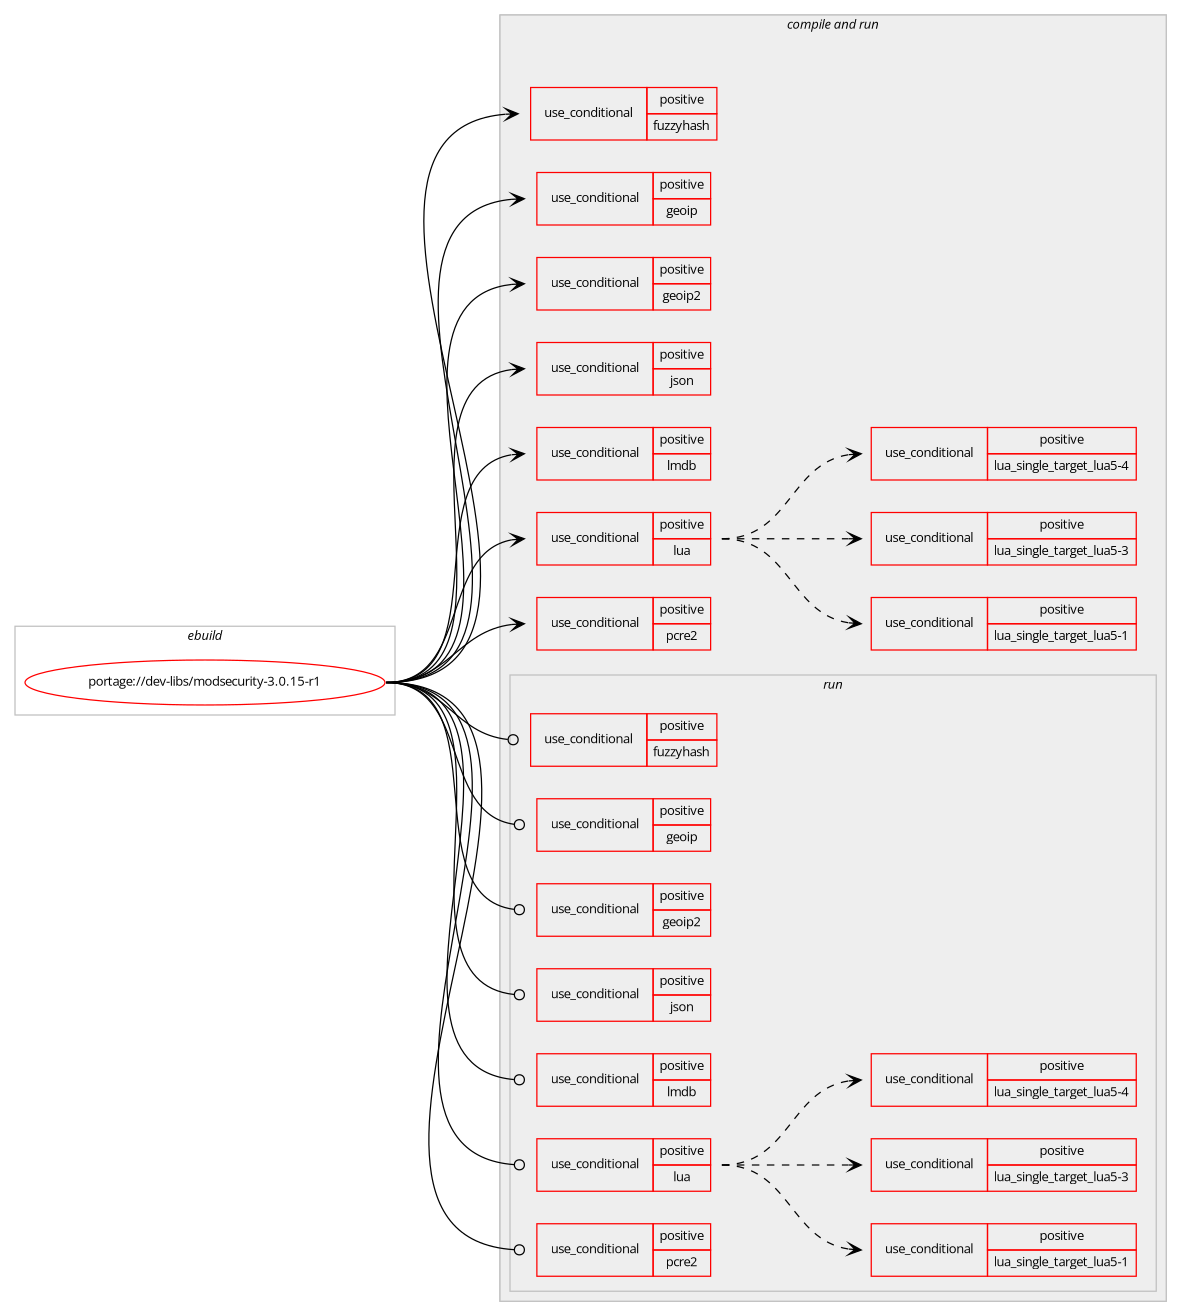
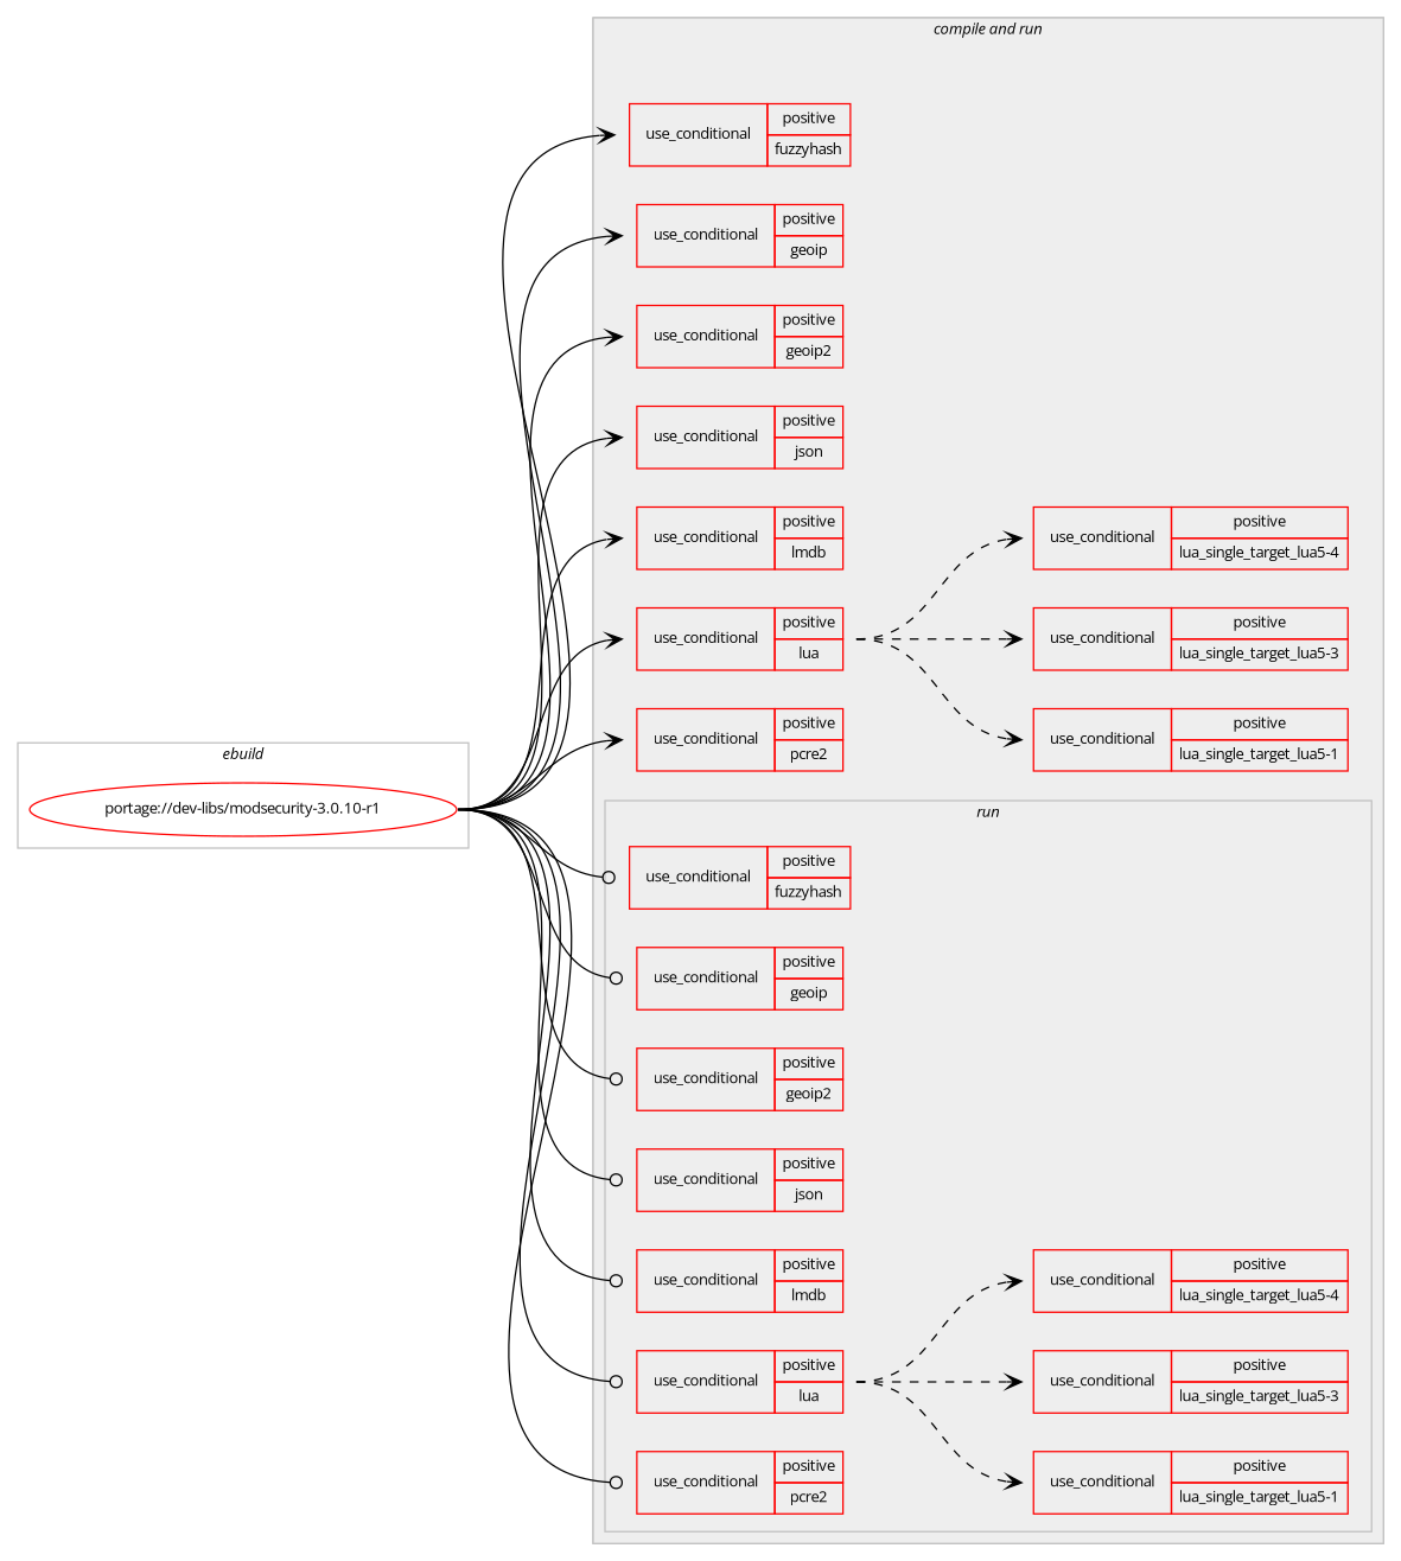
  digraph {
    compound=true
    concentrate=true
    fontname="Open Sans"
    fontsize=10
    newrank=true
    rankdir=LR
    ranksep=1.5
    node [color=red fontname="Open Sans" fontsize=10 shape=none]
    edge [arrowhead=vee headport=w style=solid tailport=e weight=20 fontname="Open Sans"]
-   n1 [label="portage://dev-libs/modsecurity-3.0.15-r1" width=4 shape=""]
+   n1 [label="portage://dev-libs/modsecurity-3.0.10-r1" width=4 shape=""]
    n2 [label=<<TABLE BORDER="0" CELLBORDER="1" CELLSPACING="0" CELLPADDING="4"><TR><TD ROWSPAN="3" CELLPADDING="10">use_conditional</TD></TR><TR><TD>positive</TD></TR><TR><TD>fuzzyhash</TD></TR></TABLE>>]
    n3 [label=<<TABLE BORDER="0" CELLBORDER="1" CELLSPACING="0" CELLPADDING="4"><TR><TD ROWSPAN="3" CELLPADDING="10">use_conditional</TD></TR><TR><TD>positive</TD></TR><TR><TD>geoip</TD></TR></TABLE>>]
    n4 [label=<<TABLE BORDER="0" CELLBORDER="1" CELLSPACING="0" CELLPADDING="4"><TR><TD ROWSPAN="3" CELLPADDING="10">use_conditional</TD></TR><TR><TD>positive</TD></TR><TR><TD>geoip2</TD></TR></TABLE>>]
    n5 [label=<<TABLE BORDER="0" CELLBORDER="1" CELLSPACING="0" CELLPADDING="4"><TR><TD ROWSPAN="3" CELLPADDING="10">use_conditional</TD></TR><TR><TD>positive</TD></TR><TR><TD>json</TD></TR></TABLE>>]
    n6 [label=<<TABLE BORDER="0" CELLBORDER="1" CELLSPACING="0" CELLPADDING="4"><TR><TD ROWSPAN="3" CELLPADDING="10">use_conditional</TD></TR><TR><TD>positive</TD></TR><TR><TD>lmdb</TD></TR></TABLE>>]
    n7 [label=<<TABLE BORDER="0" CELLBORDER="1" CELLSPACING="0" CELLPADDING="4"><TR><TD ROWSPAN="3" CELLPADDING="10">use_conditional</TD></TR><TR><TD>positive</TD></TR><TR><TD>lua_single_target_lua5-1</TD></TR></TABLE>>]
    n8 [label=<<TABLE BORDER="0" CELLBORDER="1" CELLSPACING="0" CELLPADDING="4"><TR><TD ROWSPAN="3" CELLPADDING="10">use_conditional</TD></TR><TR><TD>positive</TD></TR><TR><TD>lua_single_target_lua5-3</TD></TR></TABLE>>]
    n9 [label=<<TABLE BORDER="0" CELLBORDER="1" CELLSPACING="0" CELLPADDING="4"><TR><TD ROWSPAN="3" CELLPADDING="10">use_conditional</TD></TR><TR><TD>positive</TD></TR><TR><TD>lua_single_target_lua5-4</TD></TR></TABLE>>]
    n10 [label=<<TABLE BORDER="0" CELLBORDER="1" CELLSPACING="0" CELLPADDING="4"><TR><TD ROWSPAN="3" CELLPADDING="10">use_conditional</TD></TR><TR><TD>positive</TD></TR><TR><TD>lua</TD></TR></TABLE>>]
    n11 [label=<<TABLE BORDER="0" CELLBORDER="1" CELLSPACING="0" CELLPADDING="4"><TR><TD ROWSPAN="3" CELLPADDING="10">use_conditional</TD></TR><TR><TD>positive</TD></TR><TR><TD>pcre2</TD></TR></TABLE>>]
    n12 [label=<<TABLE BORDER="0" CELLBORDER="1" CELLSPACING="0" CELLPADDING="4"><TR><TD ROWSPAN="3" CELLPADDING="10">use_conditional</TD></TR><TR><TD>positive</TD></TR><TR><TD>fuzzyhash</TD></TR></TABLE>>]
    n13 [label=<<TABLE BORDER="0" CELLBORDER="1" CELLSPACING="0" CELLPADDING="4"><TR><TD ROWSPAN="3" CELLPADDING="10">use_conditional</TD></TR><TR><TD>positive</TD></TR><TR><TD>geoip</TD></TR></TABLE>>]
    n14 [label=<<TABLE BORDER="0" CELLBORDER="1" CELLSPACING="0" CELLPADDING="4"><TR><TD ROWSPAN="3" CELLPADDING="10">use_conditional</TD></TR><TR><TD>positive</TD></TR><TR><TD>geoip2</TD></TR></TABLE>>]
    n15 [label=<<TABLE BORDER="0" CELLBORDER="1" CELLSPACING="0" CELLPADDING="4"><TR><TD ROWSPAN="3" CELLPADDING="10">use_conditional</TD></TR><TR><TD>positive</TD></TR><TR><TD>json</TD></TR></TABLE>>]
    n16 [label=<<TABLE BORDER="0" CELLBORDER="1" CELLSPACING="0" CELLPADDING="4"><TR><TD ROWSPAN="3" CELLPADDING="10">use_conditional</TD></TR><TR><TD>positive</TD></TR><TR><TD>lmdb</TD></TR></TABLE>>]
    n17 [label=<<TABLE BORDER="0" CELLBORDER="1" CELLSPACING="0" CELLPADDING="4"><TR><TD ROWSPAN="3" CELLPADDING="10">use_conditional</TD></TR><TR><TD>positive</TD></TR><TR><TD>lua_single_target_lua5-1</TD></TR></TABLE>>]
    n18 [label=<<TABLE BORDER="0" CELLBORDER="1" CELLSPACING="0" CELLPADDING="4"><TR><TD ROWSPAN="3" CELLPADDING="10">use_conditional</TD></TR><TR><TD>positive</TD></TR><TR><TD>lua_single_target_lua5-3</TD></TR></TABLE>>]
    n19 [label=<<TABLE BORDER="0" CELLBORDER="1" CELLSPACING="0" CELLPADDING="4"><TR><TD ROWSPAN="3" CELLPADDING="10">use_conditional</TD></TR><TR><TD>positive</TD></TR><TR><TD>lua_single_target_lua5-4</TD></TR></TABLE>>]
    n20 [label=<<TABLE BORDER="0" CELLBORDER="1" CELLSPACING="0" CELLPADDING="4"><TR><TD ROWSPAN="3" CELLPADDING="10">use_conditional</TD></TR><TR><TD>positive</TD></TR><TR><TD>lua</TD></TR></TABLE>>]
    n21 [label=<<TABLE BORDER="0" CELLBORDER="1" CELLSPACING="0" CELLPADDING="4"><TR><TD ROWSPAN="3" CELLPADDING="10">use_conditional</TD></TR><TR><TD>positive</TD></TR><TR><TD>pcre2</TD></TR></TABLE>>]
    subgraph cluster_1 {
      color=gray
      label=<<i>ebuild</i>>
      rank=same
      n1
    }
    subgraph cluster_2 {
      color=gray
      label=<<i>dependencies</i>>
      subgraph cluster_3 {
        color=gray
        fillcolor="#eeeeee"
        label=<<i>compile</i>>
        style=filled
        subgraph sub_4 {
          color=gray
          fillcolor="#eeeeee"
          label=<<i>compile</i>>
          style=filled
          n2
        }
        subgraph sub_5 {
          color=gray
          fillcolor="#eeeeee"
          label=<<i>compile</i>>
          style=filled
          n3
        }
        subgraph sub_6 {
          color=gray
          fillcolor="#eeeeee"
          label=<<i>compile</i>>
          style=filled
          n4
        }
        subgraph sub_7 {
          color=gray
          fillcolor="#eeeeee"
          label=<<i>compile</i>>
          style=filled
          n5
        }
        subgraph sub_8 {
          color=gray
          fillcolor="#eeeeee"
          label=<<i>compile</i>>
          style=filled
          n6
        }
        subgraph sub_9 {
          color=gray
          fillcolor="#eeeeee"
          label=<<i>compile</i>>
          style=filled
          n10
          subgraph sub_10 {
            color=gray
            fillcolor="#eeeeee"
            label=<<i>compile</i>>
            style=filled
            n7
          }
          subgraph sub_11 {
            color=gray
            fillcolor="#eeeeee"
            label=<<i>compile</i>>
            style=filled
            n8
          }
          subgraph sub_12 {
            color=gray
            fillcolor="#eeeeee"
            label=<<i>compile</i>>
            style=filled
            n9
          }
        }
        subgraph sub_13 {
          color=gray
          fillcolor="#eeeeee"
          label=<<i>compile</i>>
          style=filled
          n11
        }
      }
      subgraph cluster_14 {
        color=gray
        fillcolor="#eeeeee"
        label=<<i>compile and run</i>>
        style=filled
      }
      subgraph cluster_15 {
        color=gray
        fillcolor="#eeeeee"
        label=<<i>run</i>>
        style=filled
        subgraph sub_16 {
          color=gray
          fillcolor="#eeeeee"
          label=<<i>run</i>>
          style=filled
          n12
        }
        subgraph sub_17 {
          color=gray
          fillcolor="#eeeeee"
          label=<<i>run</i>>
          style=filled
          n13
        }
        subgraph sub_18 {
          color=gray
          fillcolor="#eeeeee"
          label=<<i>run</i>>
          style=filled
          n14
        }
        subgraph sub_19 {
          color=gray
          fillcolor="#eeeeee"
          label=<<i>run</i>>
          style=filled
          n15
        }
        subgraph sub_20 {
          color=gray
          fillcolor="#eeeeee"
          label=<<i>run</i>>
          style=filled
          n16
        }
        subgraph sub_21 {
          color=gray
          fillcolor="#eeeeee"
          label=<<i>run</i>>
          style=filled
          n20
          subgraph sub_22 {
            color=gray
            fillcolor="#eeeeee"
            label=<<i>run</i>>
            style=filled
            n17
          }
          subgraph sub_23 {
            color=gray
            fillcolor="#eeeeee"
            label=<<i>run</i>>
            style=filled
            n18
          }
          subgraph sub_24 {
            color=gray
            fillcolor="#eeeeee"
            label=<<i>run</i>>
            style=filled
            n19
          }
        }
        subgraph sub_25 {
          color=gray
          fillcolor="#eeeeee"
          label=<<i>run</i>>
          style=filled
          n21
        }
      }
    }
    subgraph cluster_26 {
      color=gray
      label=<<i>candidates</i>>
      rank=same
    }
    n1 -> n2
    n1 -> n3
    n1 -> n4
    n1 -> n5
    n1 -> n6
    n1 -> n10
    n1 -> n11
    n1 -> n12 [arrowhead=odot]
    n1 -> n13 [arrowhead=odot]
    n1 -> n14 [arrowhead=odot]
    n1 -> n15 [arrowhead=odot]
    n1 -> n16 [arrowhead=odot]
    n1 -> n20 [arrowhead=odot]
    n1 -> n21 [arrowhead=odot]
    n10 -> n7 [style=dashed]
    n10 -> n8 [style=dashed]
    n10 -> n9 [style=dashed]
    n20 -> n17 [style=dashed]
    n20 -> n18 [style=dashed]
    n20 -> n19 [style=dashed]
  }
